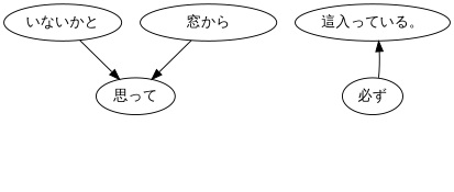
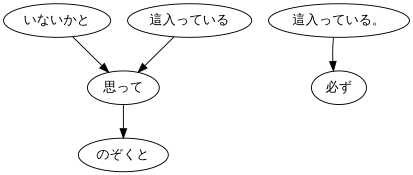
  digraph {
    fontname="Roboto Mono"
    node [fontname="Roboto Mono"]
    edge [fontname="Roboto Mono"]
    n1 [label="いないかと"]
    n2 [label="思って"]
-   n4 [label="窓から"]
+   n3 [label="のぞくと"]
+   n4 [label="這入っている"]
    n5 [label="這入っている。"]
    n6 [label="必ず"]
    n1 -> n2
+   n2 -> n3
    n4 -> n2
-   n6 -> n5
+   n5 -> n6
  }
